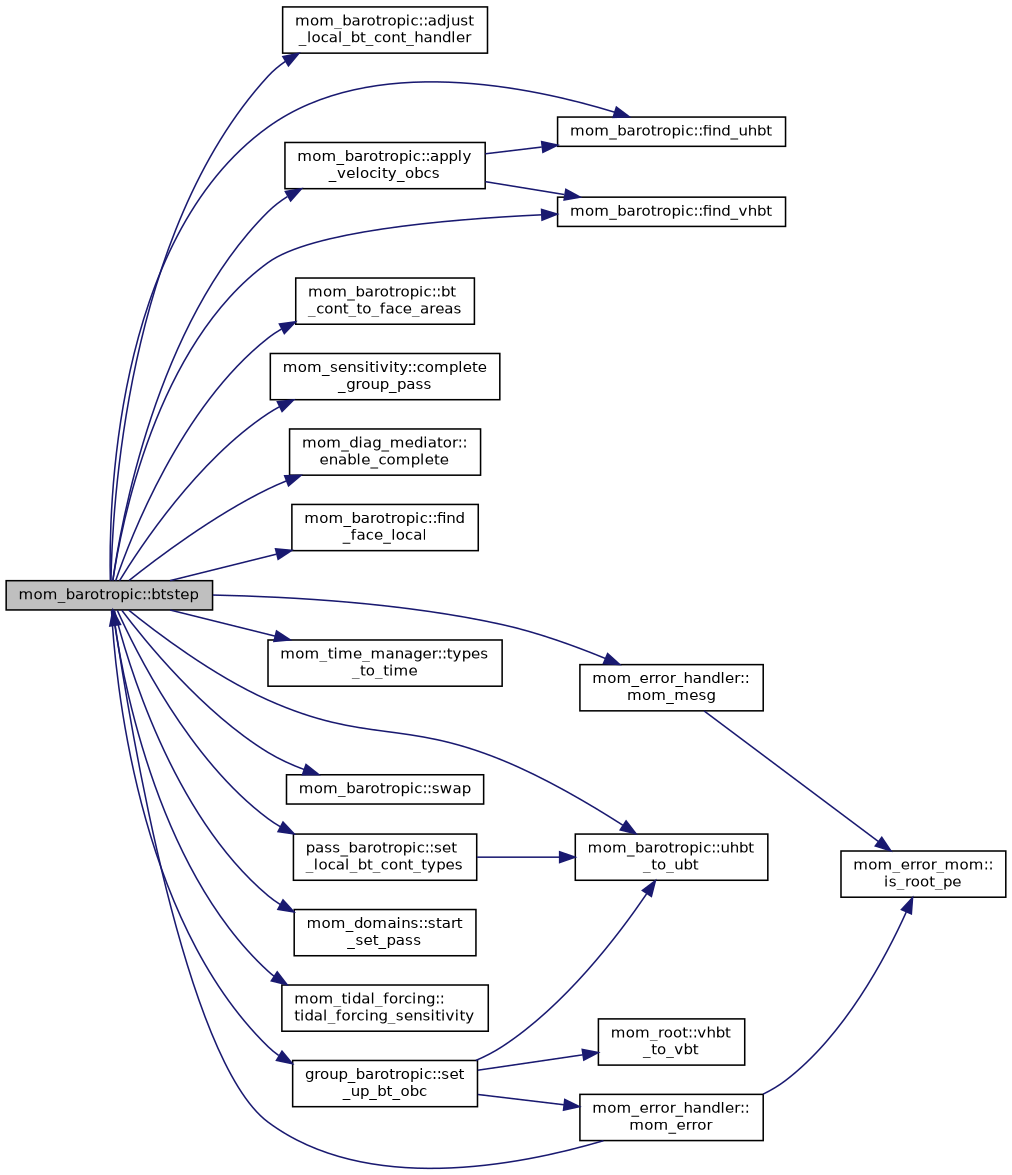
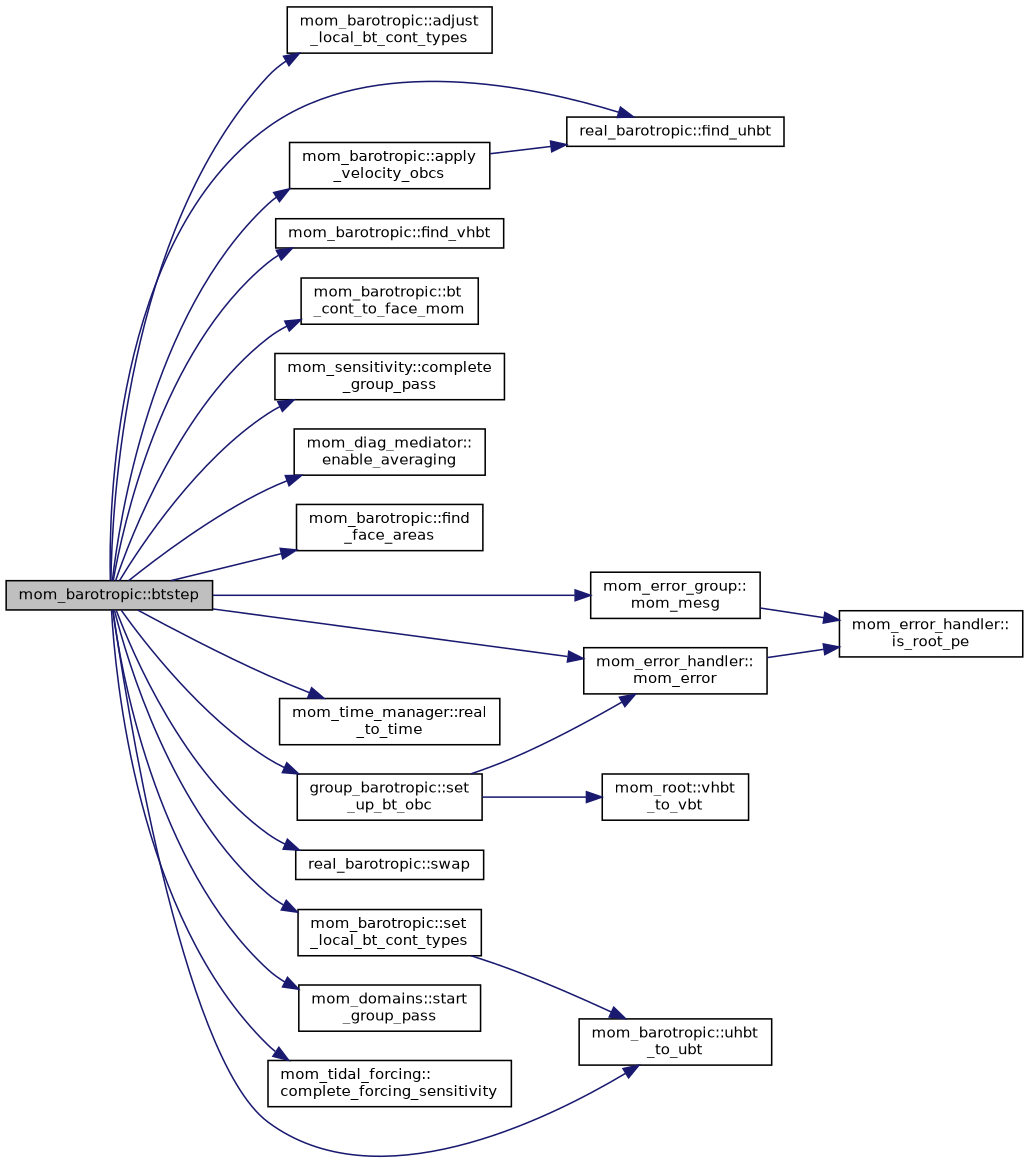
  digraph {
    rankdir=LR
    node [color=black fillcolor=white fontname=Helvetica fontsize=10 shape=record style=filled]
    edge [color=midnightblue fontname=Helvetica fontsize=10 labelfontname=Helvetica labelfontsize=10 style=solid]
    n1 [fillcolor=grey75 fontcolor=black height=0.2 label="mom_barotropic::btstep" width=0.4]
-   n2 [height=0.2 label="mom_barotropic::adjust\l_local_bt_cont_handler" width=0.4]
+   n2 [height=0.2 label="mom_barotropic::adjust\l_local_bt_cont_types" width=0.4]
    n3 [height=0.2 label="mom_barotropic::apply\l_velocity_obcs" width=0.4]
-   n4 [height=0.2 label="mom_barotropic::find_uhbt" width=0.4]
+   n4 [height=0.2 label="real_barotropic::find_uhbt" width=0.4]
    n5 [height=0.2 label="mom_barotropic::find_vhbt" width=0.4]
-   n6 [height=0.2 label="mom_barotropic::bt\l_cont_to_face_areas" width=0.4]
+   n6 [height=0.2 label="mom_barotropic::bt\l_cont_to_face_mom" width=0.4]
    n7 [height=0.2 label="mom_sensitivity::complete\l_group_pass" width=0.4]
-   n8 [height=0.2 label="mom_diag_mediator::\lenable_complete" width=0.4]
-   n9 [height=0.2 label="mom_barotropic::find\l_face_local" width=0.4]
+   n8 [height=0.2 label="mom_diag_mediator::\lenable_averaging" width=0.4]
+   n9 [height=0.2 label="mom_barotropic::find\l_face_areas" width=0.4]
    n10 [height=0.2 label="mom_error_handler::\lmom_error" width=0.4]
-   n11 [height=0.2 label="mom_error_handler::\lmom_mesg" width=0.4]
-   n12 [height=0.2 label="mom_time_manager::types\l_to_time" width=0.4]
-   n13 [height=0.2 label="pass_barotropic::set\l_local_bt_cont_types" width=0.4]
-   n14 [height=0.2 label="mom_barotropic::swap" width=0.4]
+   n11 [height=0.2 label="mom_error_group::\lmom_mesg" width=0.4]
+   n12 [height=0.2 label="mom_time_manager::real\l_to_time" width=0.4]
+   n13 [height=0.2 label="mom_barotropic::set\l_local_bt_cont_types" width=0.4]
+   n14 [height=0.2 label="real_barotropic::swap" width=0.4]
    n15 [height=0.2 label="group_barotropic::set\l_up_bt_obc" width=0.4]
-   n16 [height=0.2 label="mom_domains::start\l_set_pass" width=0.4]
-   n17 [height=0.2 label="mom_tidal_forcing::\ltidal_forcing_sensitivity" width=0.4]
+   n16 [height=0.2 label="mom_domains::start\l_group_pass" width=0.4]
+   n17 [height=0.2 label="mom_tidal_forcing::\lcomplete_forcing_sensitivity" width=0.4]
    n18 [height=0.2 label="mom_barotropic::uhbt\l_to_ubt" width=0.4]
-   n19 [height=0.2 label="mom_error_mom::\lis_root_pe" width=0.4]
+   n19 [height=0.2 label="mom_error_handler::\lis_root_pe" width=0.4]
    n20 [height=0.2 label="mom_root::vhbt\l_to_vbt" width=0.4]
    n1 -> n2
    n1 -> n3
    n1 -> n4
    n1 -> n5
    n1 -> n6
    n1 -> n7
    n1 -> n8
    n1 -> n9
-   n10 -> n1
+   n1 -> n10
    n1 -> n11
    n1 -> n12
    n1 -> n13
    n1 -> n14
    n1 -> n15
    n1 -> n16
    n1 -> n17
    n1 -> n18
    n3 -> n4
-   n3 -> n5
    n10 -> n19
    n11 -> n19
    n13 -> n18
    n15 -> n10
-   n15 -> n18
    n15 -> n20
  }
